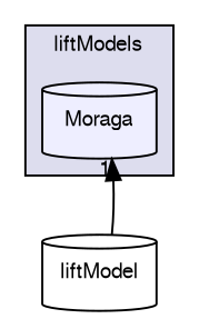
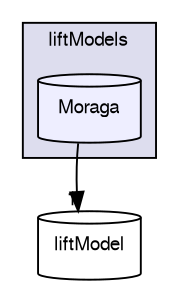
  digraph {
    compound=true
    node [fontname=FreeSans fontsize=10 shape=cylinder]
    n1 [fillcolor="#eeeeff" label=Moraga pencolor=black style=filled]
    n2 [label=liftModel]
    subgraph cluster_1 {
      bgcolor="#ddddee"
      fontname=FreeSans
      fontsize=10
      label=liftModels
      pencolor=black
      n1
    }
-   n2 -> n1 [headlabel=1 labeldistance=1.5 labelfontname=FreeSans labelfontsize=10]
+   n1 -> n2 [headlabel=1 labeldistance=1.5 labelfontname=FreeSans labelfontsize=10]
  }
